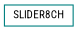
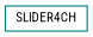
  digraph {
    rankdir=TB
    fontname="Roboto Condensed"
-   n1 [color=teal fillcolor=white fontname="Roboto Condensed" fontsize=10 height=0.2 label=SLIDER8CH shape=record style=filled width=0.4]
+   n1 [color=teal fillcolor=white fontname="Roboto Condensed" fontsize=10 height=0.2 label=SLIDER4CH shape=record style=filled width=0.4]
  }
